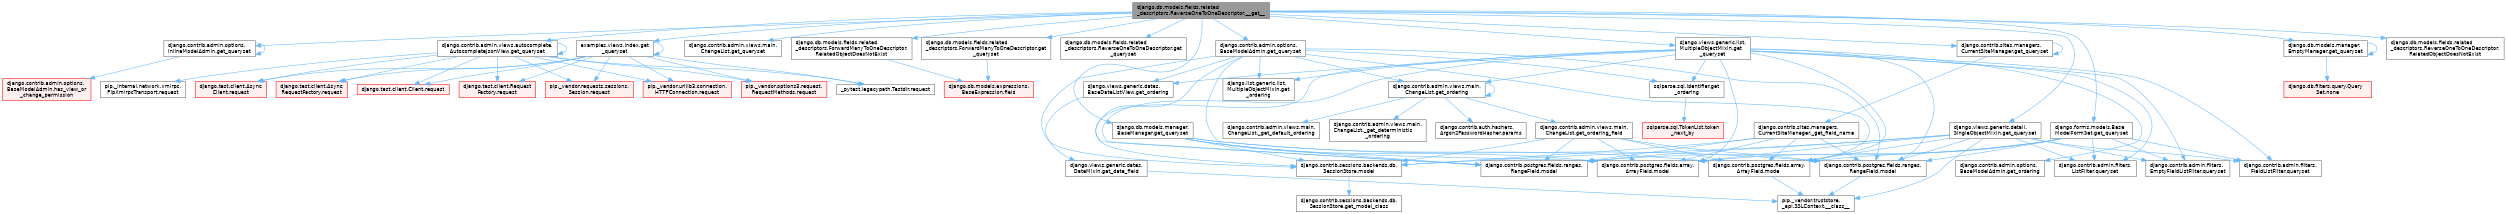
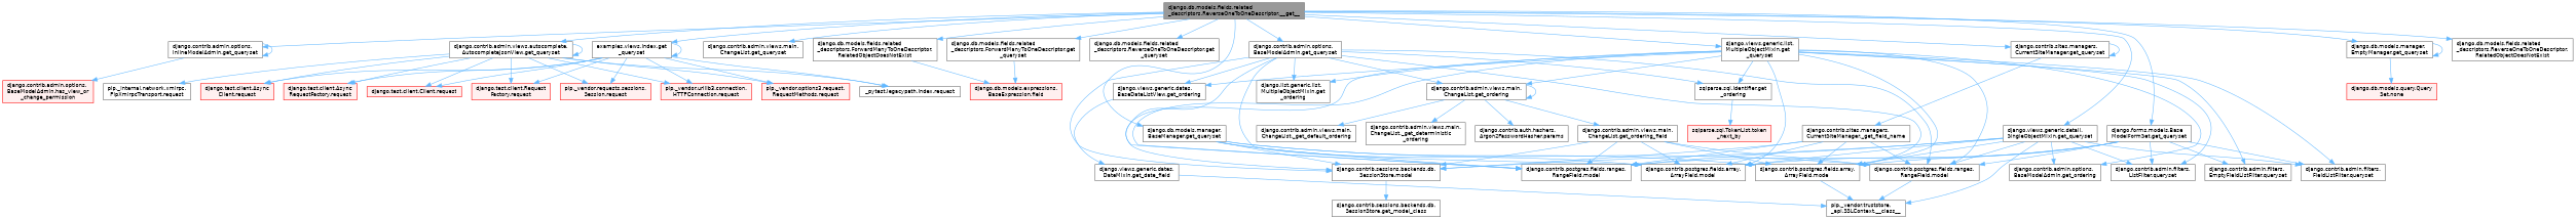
  digraph {
    rankdir=TB
    node [color=grey40 fillcolor=white fontname=Helvetica fontsize=10 shape=box style=filled]
    edge [color=steelblue1 fontname=Helvetica fontsize=10 labelfontname=Helvetica labelfontsize=10 style=solid]
    n1 [color=gray40 fillcolor=grey60 fontcolor=black height=0.2 label="django.db.models.fields.related\l_descriptors.ReverseOneToOneDescriptor.__get__" width=0.4]
    n2 [height=0.2 label="django.contrib.admin.options.\lBaseModelAdmin.get_queryset" width=0.4]
    n3 [height=0.2 label="django.contrib.admin.options.\lInlineModelAdmin.get_queryset" width=0.4]
    n4 [height=0.2 label="django.contrib.admin.views.autocomplete.\lAutocompleteJsonView.get_queryset" width=0.4]
    n5 [height=0.2 label="django.contrib.admin.views.main.\lChangeList.get_queryset" width=0.4]
    n6 [height=0.2 label="django.contrib.sites.managers.\lCurrentSiteManager.get_queryset" width=0.4]
    n7 [height=0.2 label="django.db.models.fields.related\l_descriptors.ForwardManyToOneDescriptor.get\l_queryset" width=0.4]
    n8 [height=0.2 label="django.db.models.fields.related\l_descriptors.ReverseOneToOneDescriptor.get\l_queryset" width=0.4]
    n9 [height=0.2 label="django.db.models.manager.\lBaseManager.get_queryset" width=0.4]
    n10 [height=0.2 label="django.db.models.manager.\lEmptyManager.get_queryset" width=0.4]
    n11 [height=0.2 label="django.forms.models.Base\lModelFormSet.get_queryset" width=0.4]
    n12 [height=0.2 label="django.views.generic.detail.\lSingleObjectMixin.get_queryset" width=0.4]
    n13 [height=0.2 label="django.views.generic.list.\lMultipleObjectMixin.get\l_queryset" width=0.4]
    n14 [height=0.2 label="examples.views.Index.get\l_queryset" width=0.4]
    n15 [height=0.2 label="django.db.models.fields.related\l_descriptors.ForwardManyToOneDescriptor.\lRelatedObjectDoesNotExist" width=0.4]
    n16 [height=0.2 label="django.db.models.fields.related\l_descriptors.ReverseOneToOneDescriptor.\lRelatedObjectDoesNotExist" width=0.4]
    n17 [height=0.2 label="django.contrib.admin.views.main.\lChangeList.get_ordering" width=0.4]
    n18 [height=0.2 label="django.contrib.postgres.fields.array.\lArrayField.model" width=0.4]
    n19 [height=0.2 label="django.contrib.postgres.fields.array.\lArrayField.model" width=0.4]
    n20 [height=0.2 label="django.contrib.postgres.fields.ranges.\lRangeField.model" width=0.4]
    n21 [height=0.2 label="django.contrib.postgres.fields.ranges.\lRangeField.model" width=0.4]
    n22 [height=0.2 label="django.contrib.sessions.backends.db.\lSessionStore.model" width=0.4]
    n23 [height=0.2 label="django.views.generic.dates.\lBaseDateListView.get_ordering" width=0.4]
    n24 [height=0.2 label="django.list.generic.list.\lMultipleObjectMixin.get\l_ordering" width=0.4]
    n25 [height=0.2 label="sqlparse.sql.Identifier.get\l_ordering" width=0.4]
    n26 [color=red fillcolor="#FFF0F0" height=0.2 label="django.contrib.admin.options.\lBaseModelAdmin.has_view_or\l_change_permission" width=0.4]
-   n27 [height=0.2 label="_pytest.legacypath.Testdir.request" width=0.4]
+   n27 [height=0.2 label="_pytest.legacypath.Index.request" width=0.4]
    n28 [color=red fillcolor="#FFF0F0" height=0.2 label="django.test.client.Async\lClient.request" width=0.4]
    n29 [color=red fillcolor="#FFF0F0" height=0.2 label="django.test.client.Async\lRequestFactory.request" width=0.4]
    n30 [color=red fillcolor="#FFF0F0" height=0.2 label="django.test.client.Client.request" width=0.4]
    n31 [color=red fillcolor="#FFF0F0" height=0.2 label="django.test.client.Request\lFactory.request" width=0.4]
    n32 [height=0.2 label="pip._internal.network.xmlrpc.\lPipXmlrpcTransport.request" width=0.4]
    n33 [color=red fillcolor="#FFF0F0" height=0.2 label="pip._vendor.requests.sessions.\lSession.request" width=0.4]
    n34 [color=red fillcolor="#FFF0F0" height=0.2 label="pip._vendor.urllib3.connection.\lHTTPConnection.request" width=0.4]
    n35 [color=red fillcolor="#FFF0F0" height=0.2 label="pip._vendor.options3.request.\lRequestMethods.request" width=0.4]
    n36 [height=0.2 label="django.contrib.sites.managers.\lCurrentSiteManager._get_field_name" width=0.4]
    n37 [color=red fillcolor="#FFF0F0" height=0.2 label="django.db.models.expressions.\lBaseExpression.field" width=0.4]
-   n38 [color=red fillcolor="#FFF0F0" height=0.2 label="django.db.filters.query.Query\lSet.none" width=0.4]
+   n38 [color=red fillcolor="#FFF0F0" height=0.2 label="django.db.models.query.Query\lSet.none" width=0.4]
    n39 [height=0.2 label="django.contrib.admin.filters.\lEmptyFieldListFilter.queryset" width=0.4]
    n40 [height=0.2 label="django.contrib.admin.filters.\lFieldListFilter.queryset" width=0.4]
    n41 [height=0.2 label="django.contrib.admin.filters.\lListFilter.queryset" width=0.4]
    n42 [height=0.2 label="pip._vendor.truststore.\l_api.SSLContext.__class__" width=0.4]
    n43 [height=0.2 label="django.contrib.admin.options.\lBaseModelAdmin.get_ordering" width=0.4]
    n44 [height=0.2 label="django.contrib.admin.views.main.\lChangeList._get_default_ordering" width=0.4]
    n45 [height=0.2 label="django.contrib.admin.views.main.\lChangeList._get_deterministic\l_ordering" width=0.4]
    n46 [height=0.2 label="django.contrib.admin.views.main.\lChangeList.get_ordering_field" width=0.4]
    n47 [height=0.2 label="django.contrib.auth.hashers.\lArgon2PasswordHasher.params" width=0.4]
    n48 [height=0.2 label="django.contrib.sessions.backends.db.\lSessionStore.get_model_class" width=0.4]
    n49 [height=0.2 label="django.views.generic.dates.\lDateMixin.get_date_field" width=0.4]
    n50 [color=red fillcolor="#FFF0F0" height=0.2 label="sqlparse.sql.TokenList.token\l_next_by" width=0.4]
    n1 -> n2
    n1 -> n3
    n1 -> n4
    n1 -> n5
    n1 -> n6
    n1 -> n7
    n1 -> n8
    n1 -> n9
    n1 -> n10
    n1 -> n11
    n1 -> n12
    n1 -> n13
    n1 -> n14
    n1 -> n15
    n1 -> n16
    n2 -> n17
    n2 -> n18
    n2 -> n19
    n2 -> n20
    n2 -> n21
    n2 -> n22
    n2 -> n23
    n2 -> n24
    n2 -> n25
    n3 -> n3
    n3 -> n26
    n4 -> n4
    n4 -> n27
    n4 -> n28
    n4 -> n29
    n4 -> n30
    n4 -> n31
    n4 -> n32
    n4 -> n33
    n4 -> n34
    n4 -> n35
    n6 -> n6
    n6 -> n36
    n7 -> n37
    n9 -> n18
    n9 -> n19
    n9 -> n20
    n9 -> n21
    n9 -> n22
    n10 -> n10
    n10 -> n38
    n11 -> n18
    n11 -> n19
    n11 -> n20
    n11 -> n21
    n11 -> n39
    n11 -> n40
    n11 -> n41
    n12 -> n18
    n12 -> n19
    n12 -> n20
    n12 -> n21
    n12 -> n22
-   n12 -> n39
+   n12 -> n43
    n12 -> n40
    n12 -> n41
    n12 -> n42
    n13 -> n17
    n13 -> n18
    n13 -> n19
    n13 -> n20
    n13 -> n21
    n13 -> n22
    n13 -> n23
    n13 -> n24
    n13 -> n25
    n13 -> n39
    n13 -> n40
    n13 -> n41
    n13 -> n43
    n14 -> n14
    n14 -> n27
    n14 -> n28
    n14 -> n29
    n14 -> n30
    n14 -> n31
    n14 -> n33
    n14 -> n34
    n14 -> n35
    n15 -> n37
    n17 -> n17
    n17 -> n44
    n17 -> n45
    n17 -> n46
    n17 -> n47
    n18 -> n42
    n20 -> n42
    n22 -> n48
    n23 -> n49
    n25 -> n50
    n36 -> n18
    n36 -> n19
    n36 -> n20
    n36 -> n21
    n36 -> n22
    n46 -> n18
    n46 -> n19
    n46 -> n20
    n46 -> n21
    n46 -> n22
    n49 -> n42
  }
